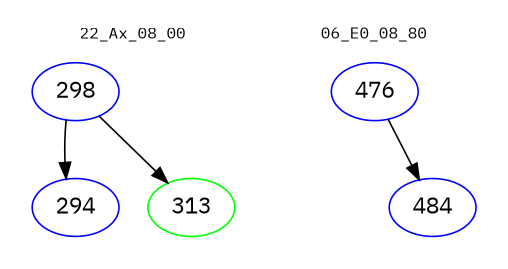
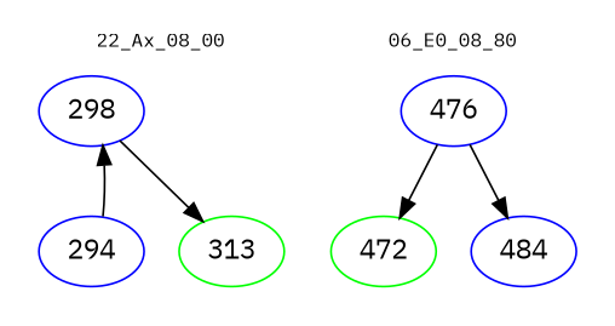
  digraph {
    fontname="IBM Plex Mono"
    node [color=blue fontname="IBM Plex Mono"]
    edge [color=black fontname="IBM Plex Mono"]
    n1 [label=298]
    n2 [label=294]
    n3 [color=green label=313]
    n4 [label=476]
+   n5 [color=green label=472]
    n6 [label=484]
    subgraph cluster_1 {
      color=white
      fontsize=10
      label="22_Ax_08_00"
      n1
      n2
      n3
    }
    subgraph cluster_2 {
      color=white
      fontsize=10
      label="06_E0_08_80"
      n4
+     n5
      n6
    }
-   n1 -> n2
+   n2 -> n1
    n1 -> n3
+   n4 -> n5
    n4 -> n6
  }
